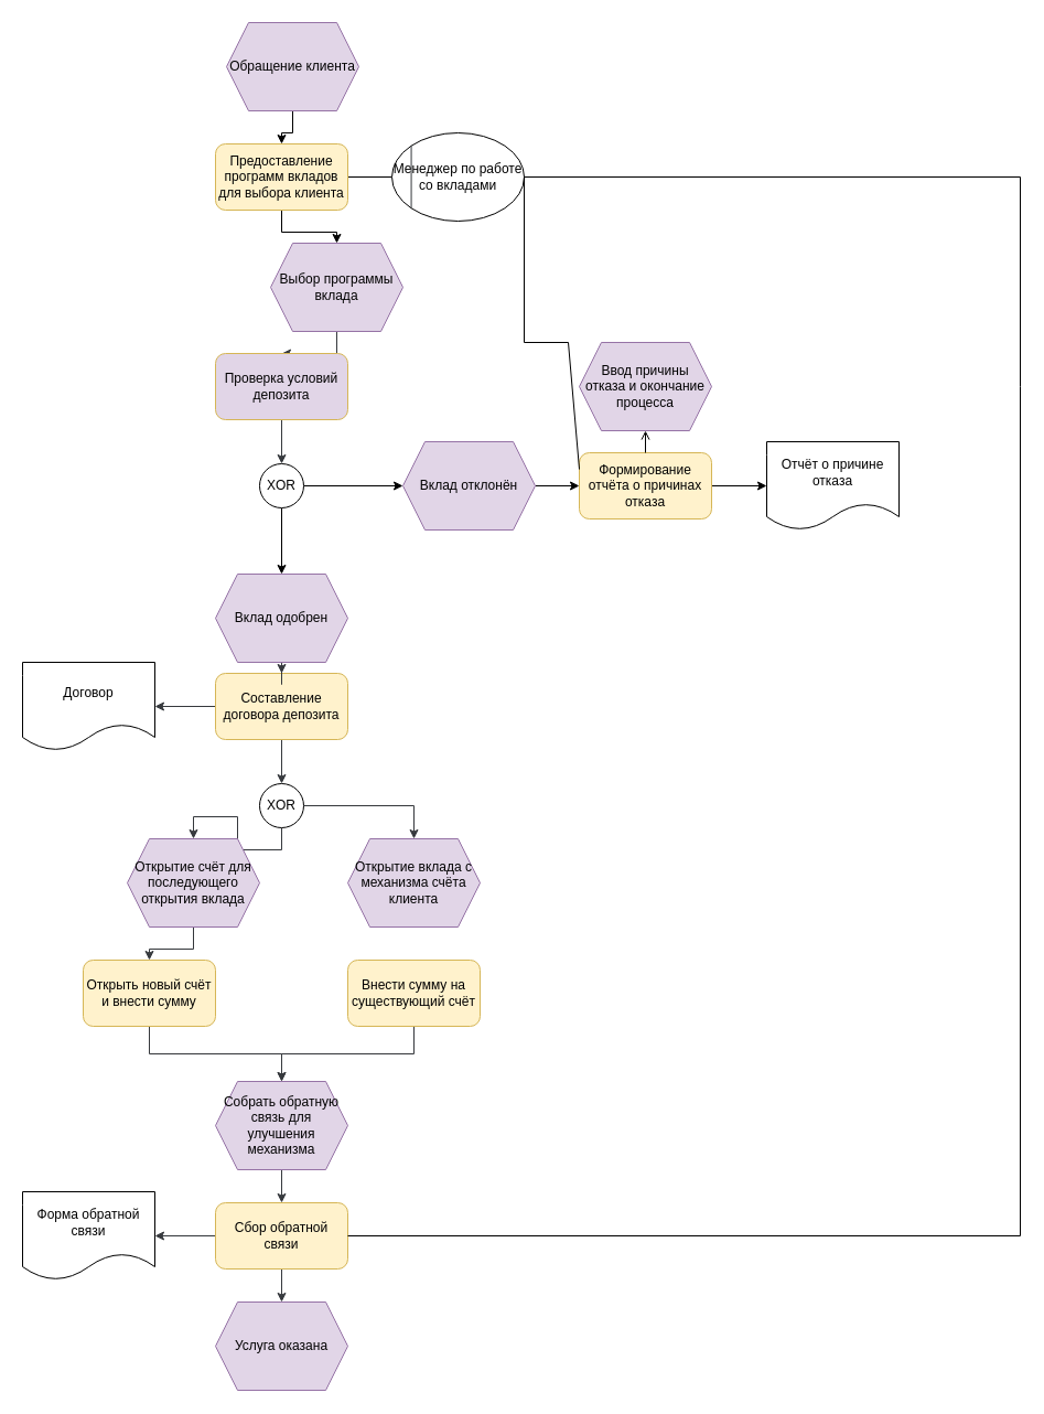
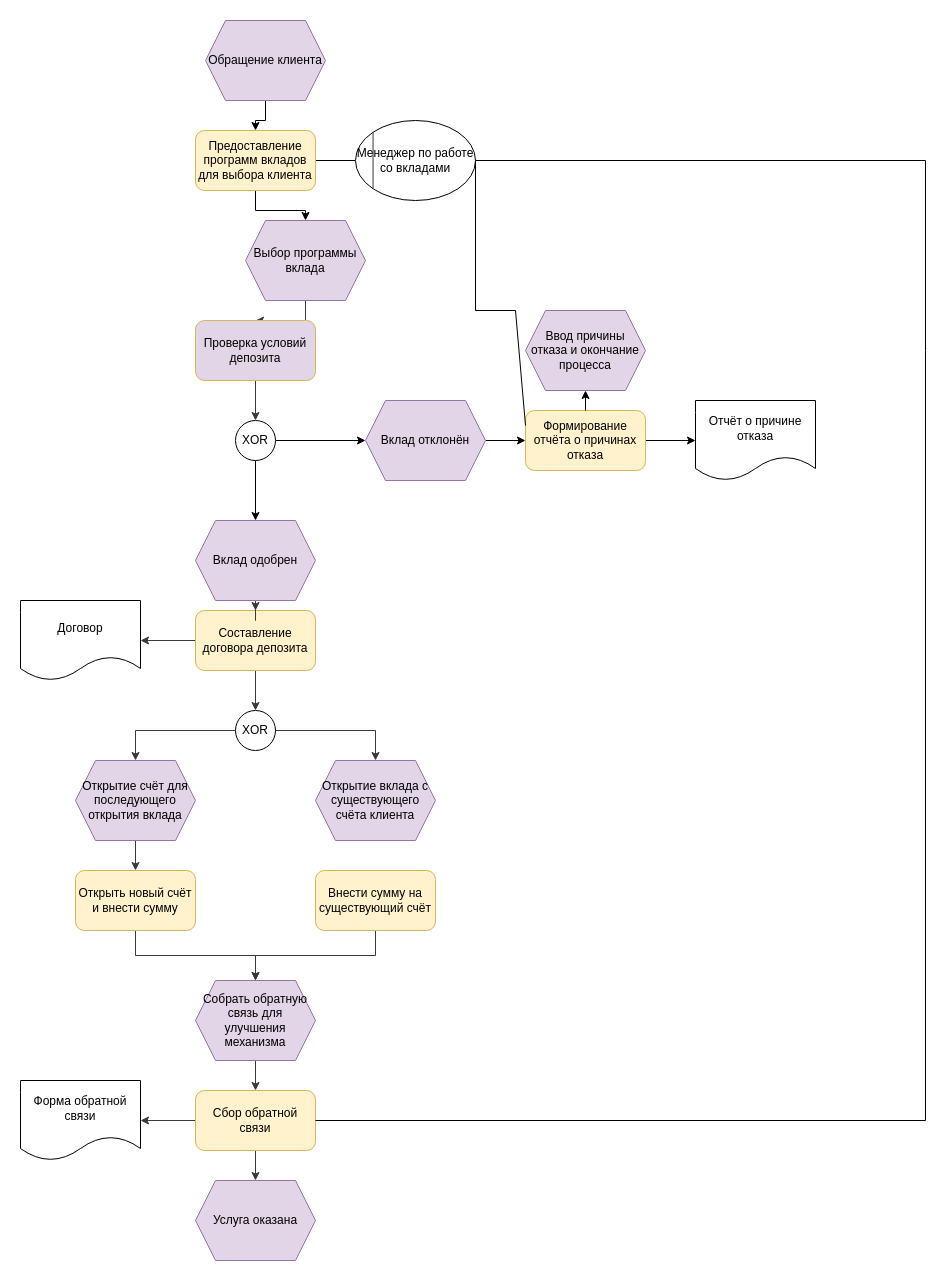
  <mxCell id="0" />
  <mxCell id="1" parent="0" />
  <mxCell id="2" style="edgeStyle=orthogonalEdgeStyle;rounded=0;orthogonalLoop=1;jettySize=auto;html=1;entryX=0.5;entryY=0;entryDx=0;entryDy=0;" edge="1" parent="1" source="3" target="22"><mxGeometry relative="1" as="geometry" /></mxCell>
  <mxCell id="3" value="Обращение клиента" style="shape=hexagon;perimeter=hexagonPerimeter2;whiteSpace=wrap;html=1;fixedSize=1;fillColor=#e1d5e7;strokeColor=#9673a6;" parent="1" vertex="1"><mxGeometry x="205" y="20" width="120" height="80" as="geometry" /></mxCell>
  <mxCell id="4" style="edgeStyle=orthogonalEdgeStyle;rounded=0;orthogonalLoop=1;jettySize=auto;html=1;strokeColor=#36393D;" edge="1" parent="1" source="6" target="29"><mxGeometry relative="1" as="geometry" /></mxCell>
  <mxCell id="5" style="edgeStyle=orthogonalEdgeStyle;rounded=0;orthogonalLoop=1;jettySize=auto;html=1;strokeColor=#36393D;" edge="1" parent="1" source="6" target="7"><mxGeometry relative="1" as="geometry" /></mxCell>
  <mxCell id="6" value="Составление договора депозита" style="rounded=1;whiteSpace=wrap;html=1;fillColor=#fff2cc;strokeColor=#d6b656;" parent="1" vertex="1"><mxGeometry x="195" y="610" width="120" height="60" as="geometry" /></mxCell>
  <mxCell id="7" value="Договор" style="shape=document;whiteSpace=wrap;html=1;boundedLbl=1;" parent="1" vertex="1"><mxGeometry x="20" y="600" width="120" height="80" as="geometry" /></mxCell>
  <mxCell id="8" value="" style="endArrow=none;html=1;rounded=0;exitX=1;exitY=0.5;exitDx=0;exitDy=0;entryX=0;entryY=0.5;entryDx=0;entryDy=0;" parent="1" edge="1" source="22"><mxGeometry width="50" height="50" relative="1" as="geometry"><mxPoint x="305" y="419.5" as="sourcePoint" /><mxPoint x="355" y="160" as="targetPoint" /></mxGeometry></mxCell>
  <mxCell id="9" style="edgeStyle=orthogonalEdgeStyle;rounded=0;orthogonalLoop=1;jettySize=auto;html=1;" parent="1" source="11" target="13" edge="1"><mxGeometry relative="1" as="geometry" /></mxCell>
  <mxCell id="10" style="edgeStyle=orthogonalEdgeStyle;rounded=0;orthogonalLoop=1;jettySize=auto;html=1;" parent="1" source="11" target="15" edge="1"><mxGeometry relative="1" as="geometry" /></mxCell>
  <mxCell id="11" value="XOR" style="ellipse;whiteSpace=wrap;html=1;aspect=fixed;" parent="1" vertex="1"><mxGeometry x="235" y="420" width="40" height="40" as="geometry" /></mxCell>
  <mxCell id="12" style="edgeStyle=orthogonalEdgeStyle;rounded=0;orthogonalLoop=1;jettySize=auto;html=1;entryX=0;entryY=0.5;entryDx=0;entryDy=0;" parent="1" source="13" target="17" edge="1"><mxGeometry relative="1" as="geometry" /></mxCell>
  <mxCell id="13" value="Вклад отклонён" style="shape=hexagon;perimeter=hexagonPerimeter2;whiteSpace=wrap;html=1;fixedSize=1;fillColor=#e1d5e7;strokeColor=#9673a6;" parent="1" vertex="1"><mxGeometry x="365" y="400" width="120" height="80" as="geometry" /></mxCell>
  <mxCell id="14" style="edgeStyle=orthogonalEdgeStyle;rounded=0;orthogonalLoop=1;jettySize=auto;html=1;strokeColor=#36393D;" edge="1" parent="1" source="15" target="6"><mxGeometry relative="1" as="geometry" /></mxCell>
  <mxCell id="15" value="Вклад одобрен" style="shape=hexagon;perimeter=hexagonPerimeter2;whiteSpace=wrap;html=1;fixedSize=1;fillColor=#e1d5e7;strokeColor=#9673a6;" parent="1" vertex="1"><mxGeometry x="195" y="520" width="120" height="80" as="geometry" /></mxCell>
  <mxCell id="16" style="edgeStyle=orthogonalEdgeStyle;rounded=0;orthogonalLoop=1;jettySize=auto;html=1;" parent="1" source="17" target="20" edge="1"><mxGeometry relative="1" as="geometry" /></mxCell>
  <mxCell id="17" value="Формирование отчёта о причинах отказа" style="rounded=1;whiteSpace=wrap;html=1;fillColor=#fff2cc;strokeColor=#d6b656;" parent="1" vertex="1"><mxGeometry x="525" y="410" width="120" height="60" as="geometry" /></mxCell>
  <mxCell id="18" value="Ввод причины отказа и окончание процесса" style="shape=hexagon;perimeter=hexagonPerimeter2;whiteSpace=wrap;html=1;fixedSize=1;fillColor=#e1d5e7;strokeColor=#9673a6;" parent="1" vertex="1"><mxGeometry x="525" y="310" width="120" height="80" as="geometry" /></mxCell>
- <mxCell id="19" value="" style="endArrow=open;html=1;rounded=0;exitX=0.5;exitY=0;exitDx=0;exitDy=0;entryX=0.5;entryY=1;entryDx=0;entryDy=0;" parent="1" source="17" target="18" edge="1"><mxGeometry width="50" height="50" relative="1" as="geometry"><mxPoint x="585" y="50" as="sourcePoint" /><mxPoint x="635" y="0" as="targetPoint" /></mxGeometry></mxCell>
+ <mxCell id="19" value="" style="endArrow=classic;html=1;rounded=0;exitX=0.5;exitY=0;exitDx=0;exitDy=0;entryX=0.5;entryY=1;entryDx=0;entryDy=0;" parent="1" source="17" target="18" edge="1"><mxGeometry width="50" height="50" relative="1" as="geometry"><mxPoint x="585" y="50" as="sourcePoint" /><mxPoint x="635" y="0" as="targetPoint" /></mxGeometry></mxCell>
  <mxCell id="20" value="Отчёт о причине отказа" style="shape=document;whiteSpace=wrap;html=1;boundedLbl=1;" parent="1" vertex="1"><mxGeometry x="695" y="400" width="120" height="80" as="geometry" /></mxCell>
  <mxCell id="21" style="edgeStyle=orthogonalEdgeStyle;rounded=0;orthogonalLoop=1;jettySize=auto;html=1;" edge="1" parent="1" source="22" target="24"><mxGeometry relative="1" as="geometry" /></mxCell>
  <mxCell id="22" value="Предоставление программ вкладов для выбора клиента" style="rounded=1;whiteSpace=wrap;html=1;fillColor=#fff2cc;strokeColor=#d6b656;" vertex="1" parent="1"><mxGeometry x="195" y="130" width="120" height="60" as="geometry" /></mxCell>
  <mxCell id="23" style="edgeStyle=orthogonalEdgeStyle;rounded=0;orthogonalLoop=1;jettySize=auto;html=1;fillColor=#eeeeee;strokeColor=#36393D;" edge="1" parent="1" source="24" target="26"><mxGeometry relative="1" as="geometry" /></mxCell>
  <mxCell id="24" value="Выбор программы вклада" style="shape=hexagon;perimeter=hexagonPerimeter2;whiteSpace=wrap;html=1;fixedSize=1;fillColor=#e1d5e7;strokeColor=#9673a6;" vertex="1" parent="1"><mxGeometry x="245" y="220" width="120" height="80" as="geometry" /></mxCell>
  <mxCell id="25" style="edgeStyle=orthogonalEdgeStyle;rounded=0;orthogonalLoop=1;jettySize=auto;html=1;strokeColor=#36393D;" edge="1" parent="1" source="26" target="11"><mxGeometry relative="1" as="geometry" /></mxCell>
  <mxCell id="26" value="Проверка условий депозита" style="rounded=1;whiteSpace=wrap;html=1;fillColor=#e1d5e7;strokeColor=#d6b656;" vertex="1" parent="1"><mxGeometry x="195" y="320" width="120" height="60" as="geometry" /></mxCell>
  <mxCell id="27" style="edgeStyle=orthogonalEdgeStyle;rounded=0;orthogonalLoop=1;jettySize=auto;html=1;entryX=0.5;entryY=0;entryDx=0;entryDy=0;strokeColor=#36393D;" edge="1" parent="1" source="29" target="31"><mxGeometry relative="1" as="geometry" /></mxCell>
  <mxCell id="28" style="edgeStyle=orthogonalEdgeStyle;rounded=0;orthogonalLoop=1;jettySize=auto;html=1;entryX=0.5;entryY=0;entryDx=0;entryDy=0;strokeColor=#36393D;" edge="1" parent="1" source="29" target="32"><mxGeometry relative="1" as="geometry" /></mxCell>
  <mxCell id="29" value="XOR" style="ellipse;whiteSpace=wrap;html=1;aspect=fixed;" vertex="1" parent="1"><mxGeometry x="235" y="710" width="40" height="40" as="geometry" /></mxCell>
  <mxCell id="30" style="edgeStyle=orthogonalEdgeStyle;rounded=0;orthogonalLoop=1;jettySize=auto;html=1;strokeColor=#36393D;" edge="1" parent="1" source="31" target="34"><mxGeometry relative="1" as="geometry" /></mxCell>
- <mxCell id="31" value="Открытие счёт для последующего открытия вклада" style="shape=hexagon;perimeter=hexagonPerimeter2;whiteSpace=wrap;html=1;fixedSize=1;fillColor=#e1d5e7;strokeColor=#9673a6;" vertex="1" parent="1"><mxGeometry x="115" y="760" width="120" height="80" as="geometry" /></mxCell>
- <mxCell id="32" value="Открытие вклада с механизма счёта клиента" style="shape=hexagon;perimeter=hexagonPerimeter2;whiteSpace=wrap;html=1;fixedSize=1;fillColor=#e1d5e7;strokeColor=#9673a6;" vertex="1" parent="1"><mxGeometry x="315" y="760" width="120" height="80" as="geometry" /></mxCell>
+ <mxCell id="31" value="Открытие счёт для последующего открытия вклада" style="shape=hexagon;perimeter=hexagonPerimeter2;whiteSpace=wrap;html=1;fixedSize=1;fillColor=#e1d5e7;strokeColor=#9673a6;" vertex="1" parent="1"><mxGeometry x="75" y="760" width="120" height="80" as="geometry" /></mxCell>
+ <mxCell id="32" value="Открытие вклада с существующего счёта клиента" style="shape=hexagon;perimeter=hexagonPerimeter2;whiteSpace=wrap;html=1;fixedSize=1;fillColor=#e1d5e7;strokeColor=#9673a6;" vertex="1" parent="1"><mxGeometry x="315" y="760" width="120" height="80" as="geometry" /></mxCell>
  <mxCell id="33" style="edgeStyle=orthogonalEdgeStyle;rounded=0;orthogonalLoop=1;jettySize=auto;html=1;entryX=0.5;entryY=0;entryDx=0;entryDy=0;strokeColor=#36393D;" edge="1" parent="1" source="34" target="38"><mxGeometry relative="1" as="geometry" /></mxCell>
  <mxCell id="34" value="Открыть новый счёт и внести сумму" style="rounded=1;whiteSpace=wrap;html=1;fillColor=#fff2cc;strokeColor=#d6b656;" vertex="1" parent="1"><mxGeometry x="75" y="870" width="120" height="60" as="geometry" /></mxCell>
  <mxCell id="35" style="edgeStyle=orthogonalEdgeStyle;rounded=0;orthogonalLoop=1;jettySize=auto;html=1;strokeColor=#36393D;" edge="1" parent="1" source="36" target="38"><mxGeometry relative="1" as="geometry" /></mxCell>
  <mxCell id="36" value="Внести сумму на существующий счёт" style="rounded=1;whiteSpace=wrap;html=1;fillColor=#fff2cc;strokeColor=#d6b656;" vertex="1" parent="1"><mxGeometry x="315" y="870" width="120" height="60" as="geometry" /></mxCell>
  <mxCell id="37" style="edgeStyle=orthogonalEdgeStyle;rounded=0;orthogonalLoop=1;jettySize=auto;html=1;strokeColor=#36393D;" edge="1" parent="1" source="38" target="41"><mxGeometry relative="1" as="geometry" /></mxCell>
  <mxCell id="38" value="Собрать обратную связь для улучшения механизма" style="shape=hexagon;perimeter=hexagonPerimeter2;whiteSpace=wrap;html=1;fixedSize=1;fillColor=#e1d5e7;strokeColor=#9673a6;" vertex="1" parent="1"><mxGeometry x="195" y="980" width="120" height="80" as="geometry" /></mxCell>
  <mxCell id="39" style="edgeStyle=orthogonalEdgeStyle;rounded=0;orthogonalLoop=1;jettySize=auto;html=1;strokeColor=#36393D;" edge="1" parent="1" source="41" target="43"><mxGeometry relative="1" as="geometry" /></mxCell>
  <mxCell id="40" style="edgeStyle=orthogonalEdgeStyle;rounded=0;orthogonalLoop=1;jettySize=auto;html=1;entryX=1;entryY=0.5;entryDx=0;entryDy=0;strokeColor=#36393D;" edge="1" parent="1" source="41" target="42"><mxGeometry relative="1" as="geometry" /></mxCell>
  <mxCell id="41" value="Сбор обратной связи" style="rounded=1;whiteSpace=wrap;html=1;fillColor=#fff2cc;strokeColor=#d6b656;" vertex="1" parent="1"><mxGeometry x="195" y="1090" width="120" height="60" as="geometry" /></mxCell>
  <mxCell id="42" value="Форма обратной связи" style="shape=document;whiteSpace=wrap;html=1;boundedLbl=1;" vertex="1" parent="1"><mxGeometry x="20" y="1080" width="120" height="80" as="geometry" /></mxCell>
  <mxCell id="43" value="Услуга оказана" style="shape=hexagon;perimeter=hexagonPerimeter2;whiteSpace=wrap;html=1;fixedSize=1;fillColor=#e1d5e7;strokeColor=#9673a6;" vertex="1" parent="1"><mxGeometry x="195" y="1180" width="120" height="80" as="geometry" /></mxCell>
  <mxCell id="44" value="Менеджер по работе со вкладами" style="ellipse;whiteSpace=wrap;html=1;" vertex="1" parent="1"><mxGeometry x="355" y="120" width="120" height="80" as="geometry" /></mxCell>
  <mxCell id="45" value="" style="endArrow=none;html=1;rounded=0;strokeColor=#36393D;exitX=0;exitY=1;exitDx=0;exitDy=0;entryX=0;entryY=0;entryDx=0;entryDy=0;" edge="1" parent="1" source="44" target="44"><mxGeometry width="50" height="50" relative="1" as="geometry"><mxPoint x="355" y="180" as="sourcePoint" /><mxPoint x="405" y="130" as="targetPoint" /></mxGeometry></mxCell>
  <mxCell id="46" value="" style="endArrow=none;html=1;rounded=0;exitX=1;exitY=0.5;exitDx=0;exitDy=0;entryX=0;entryY=0.25;entryDx=0;entryDy=0;" edge="1" parent="1" source="44" target="17"><mxGeometry width="50" height="50" relative="1" as="geometry"><mxPoint x="485" y="349.5" as="sourcePoint" /><mxPoint x="525" y="349.5" as="targetPoint" /><Array as="points"><mxPoint x="475" y="310" /><mxPoint x="515" y="310" /></Array></mxGeometry></mxCell>
  <mxCell id="47" value="" style="endArrow=none;html=1;rounded=0;exitX=1;exitY=0.5;exitDx=0;exitDy=0;entryX=1;entryY=0.5;entryDx=0;entryDy=0;" edge="1" parent="1" source="44" target="41"><mxGeometry width="50" height="50" relative="1" as="geometry"><mxPoint x="485" y="170" as="sourcePoint" /><mxPoint x="535" y="435" as="targetPoint" /><Array as="points"><mxPoint x="925" y="160" /><mxPoint x="925" y="350" /><mxPoint x="925" y="1120" /></Array></mxGeometry></mxCell>
